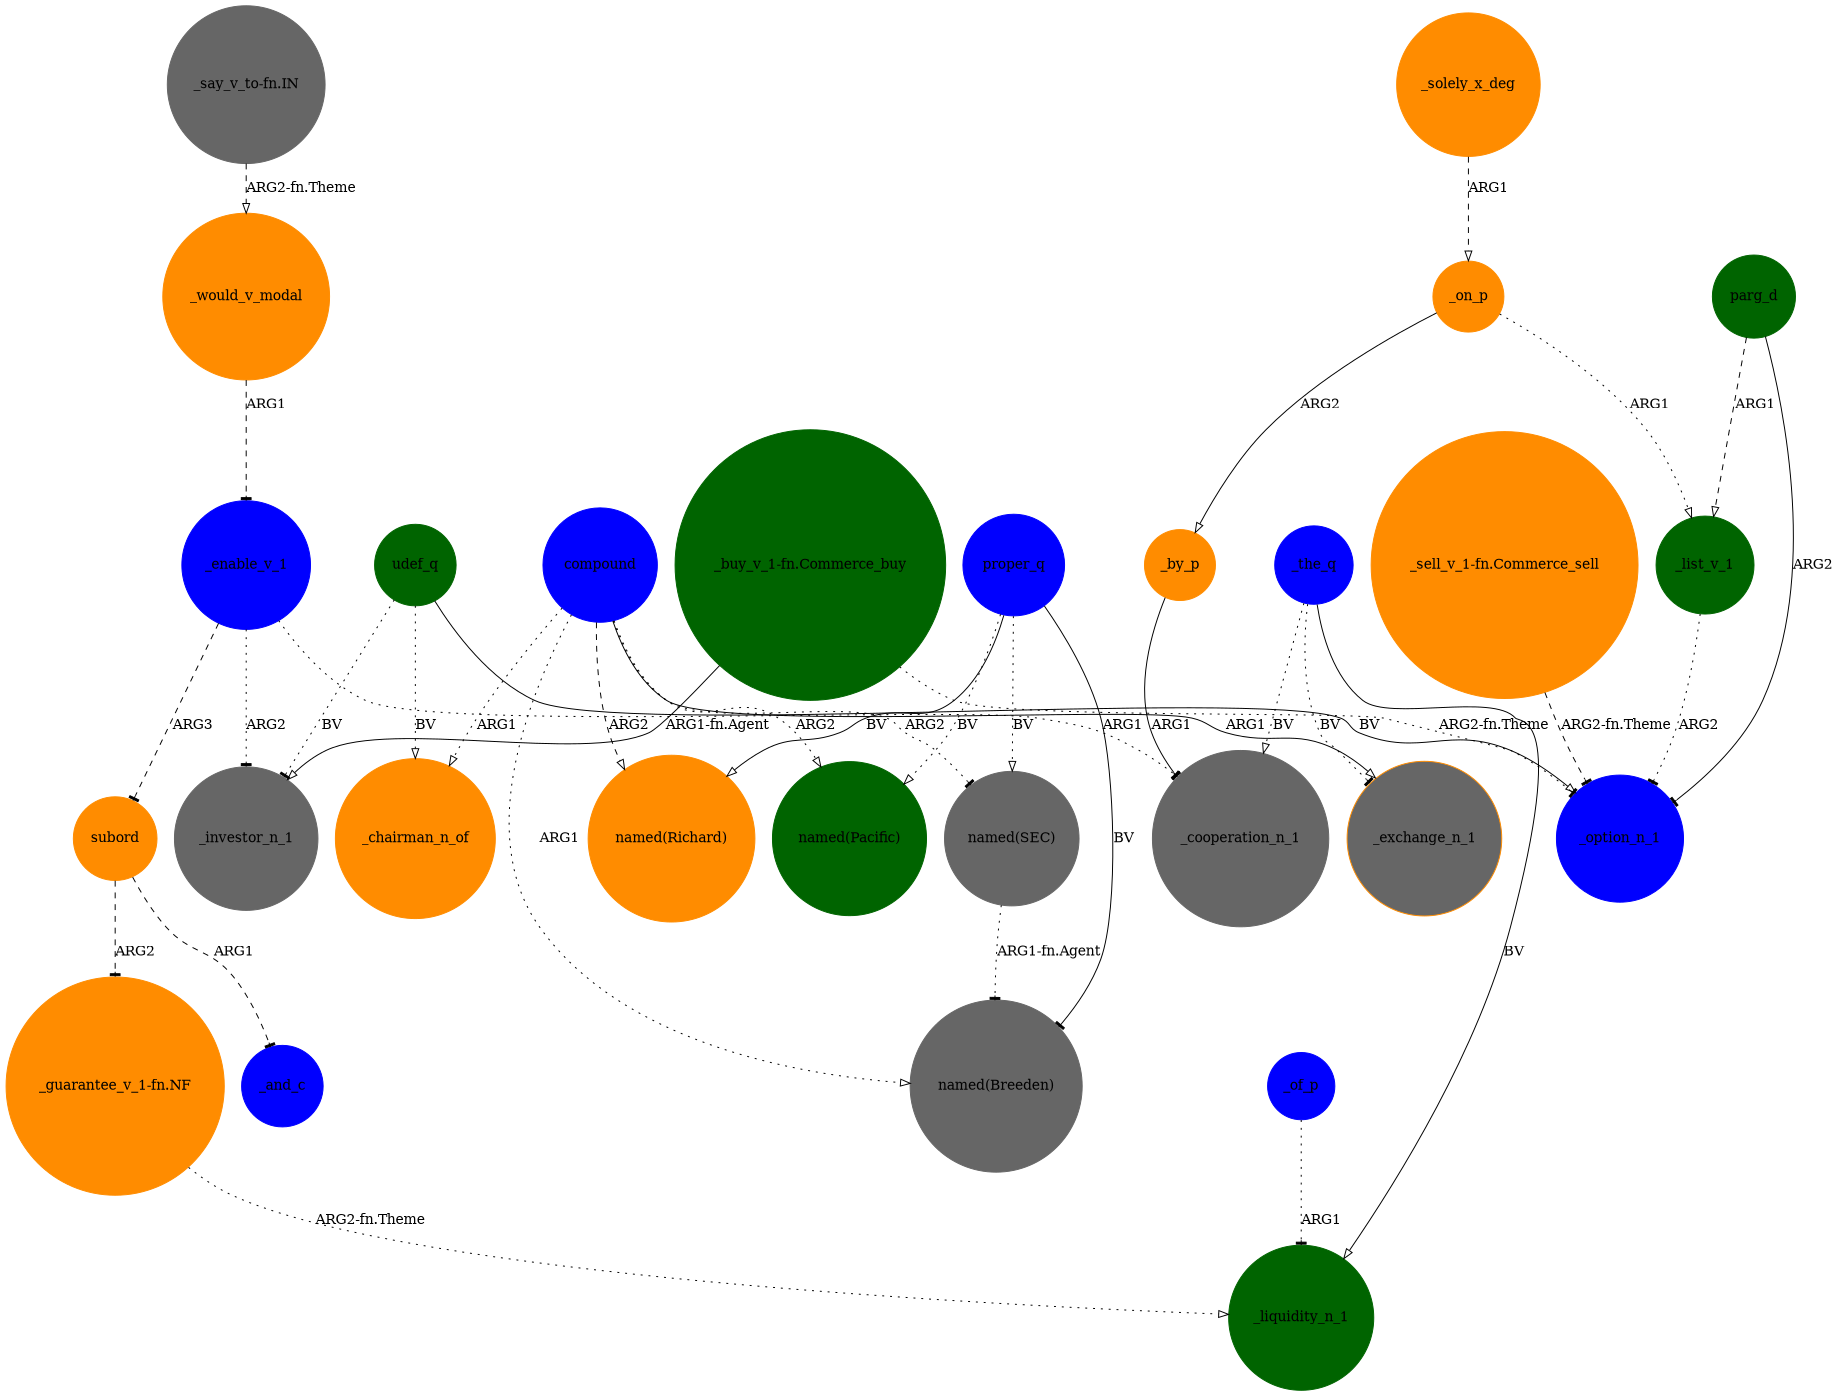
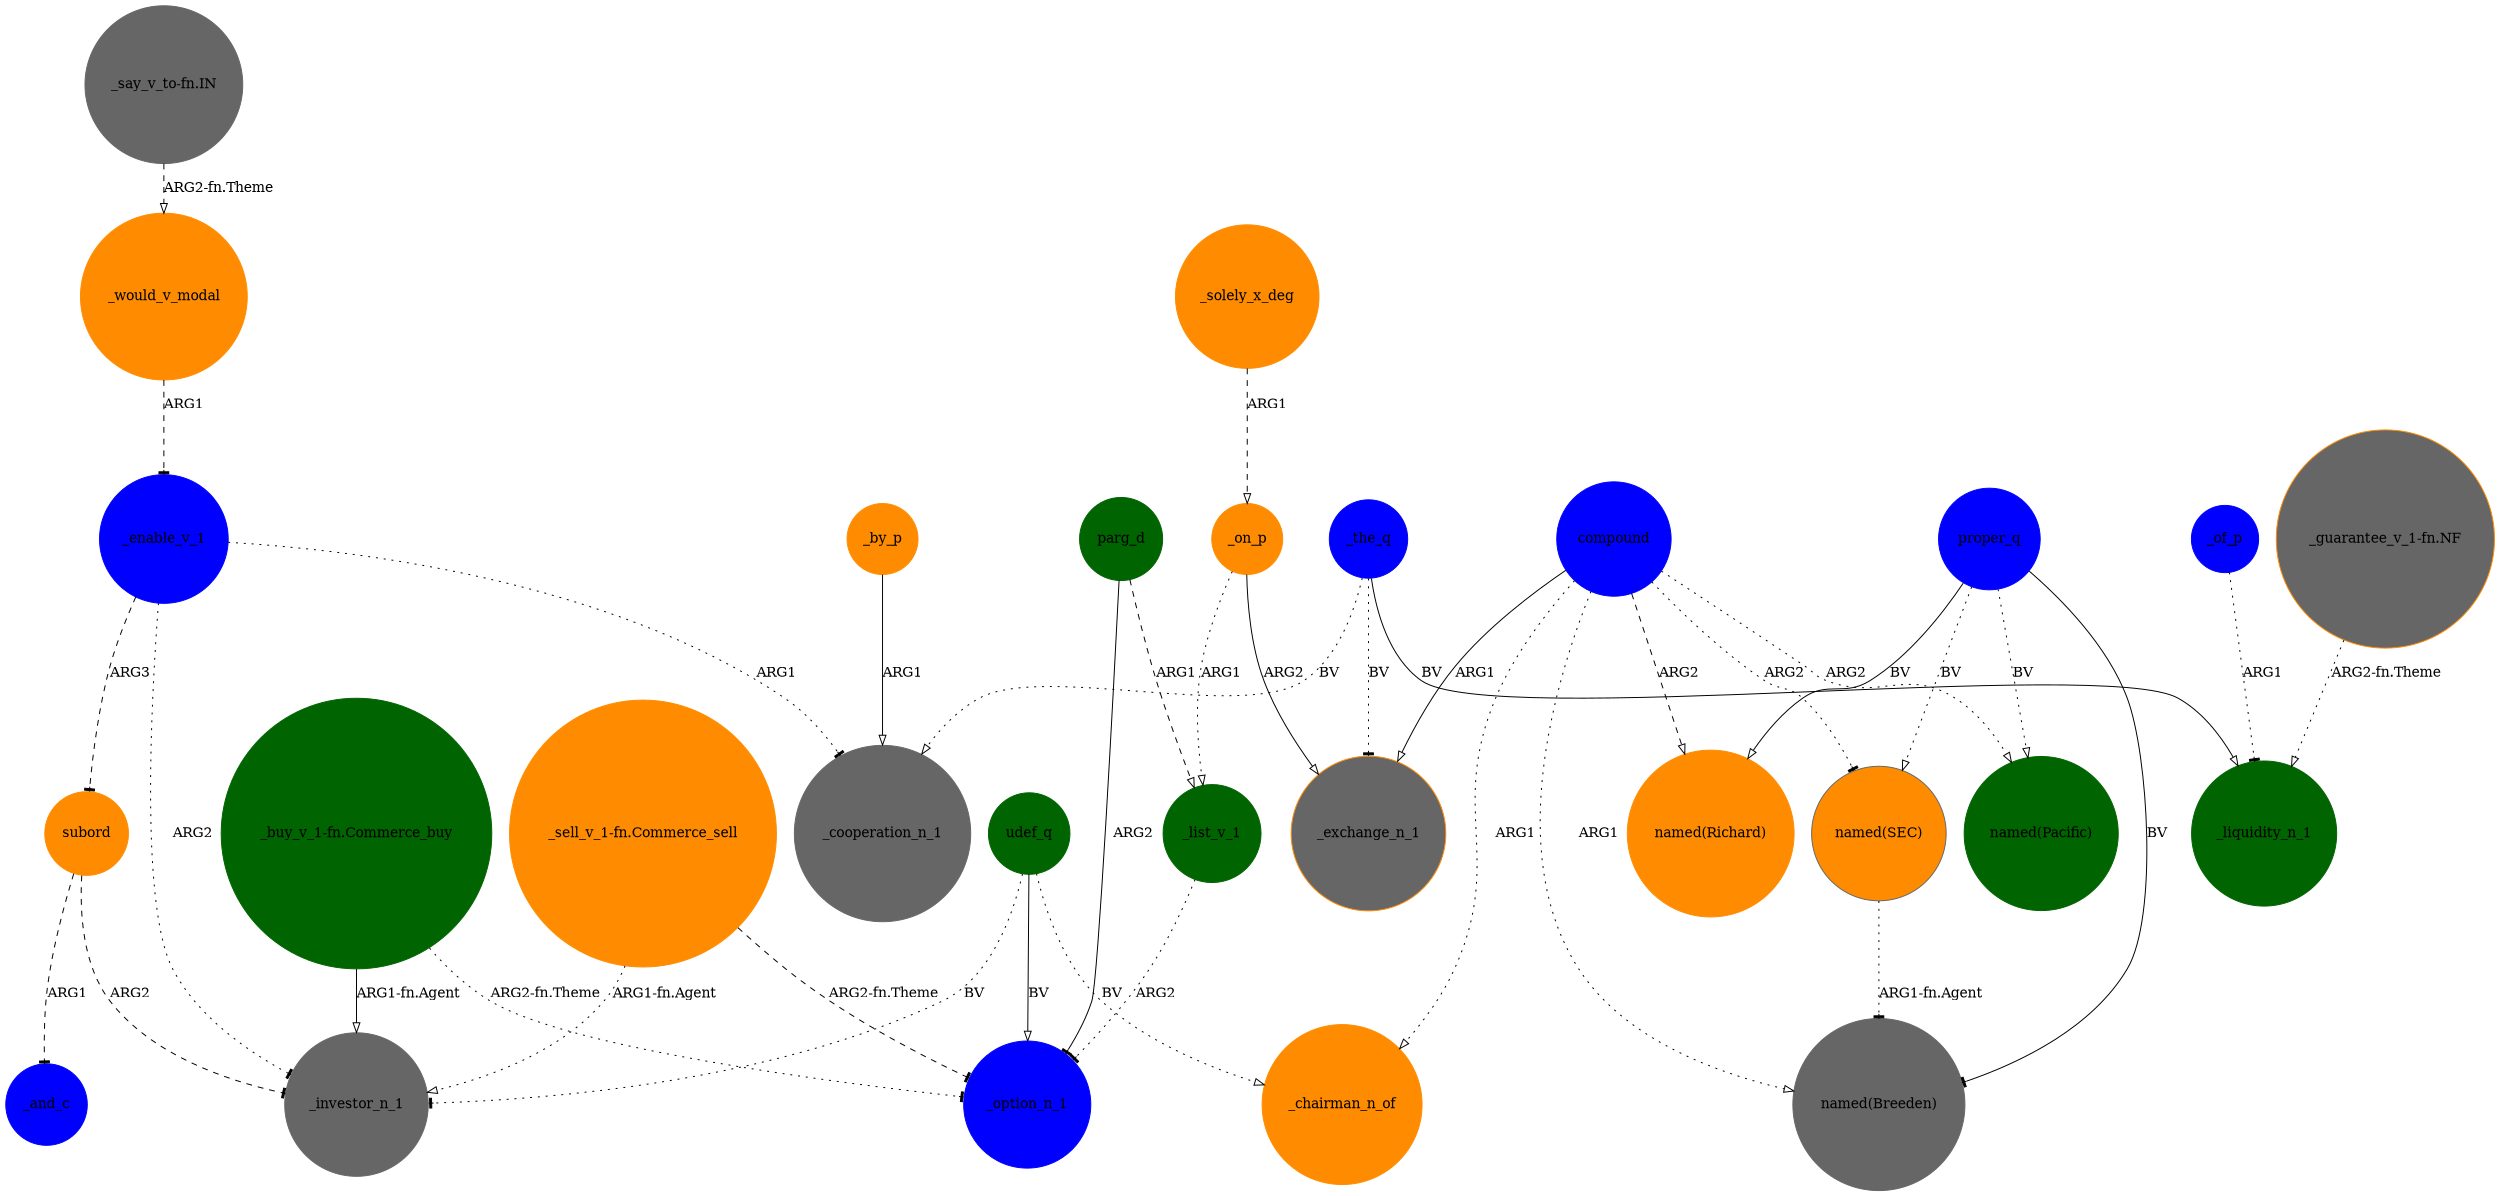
  digraph {
    node [color=darkorange shape=circle style=filled]
    edge [arrowhead=onormal style=dotted]
    "_say_v_to-fn.IN" [color=gray40]
    _would_v_modal
    _enable_v_1 [color=blue]
    "named(Breeden)" [color=gray40]
    _investor_n_1 [color=gray40]
    _cooperation_n_1 [color=gray40]
    subord
    compound [color=blue]
    _chairman_n_of
    "named(Richard)"
    "named(Pacific)" [color=darkgreen]
-   "named(SEC)" [color=gray40]
+   "named(SEC)" [color=gray40 fillcolor=darkorange]
    _exchange_n_1 [fillcolor=gray40]
    udef_q [color=darkgreen]
    _option_n_1 [color=blue]
    _the_q [color=blue]
    _liquidity_n_1 [color=darkgreen]
    "_sell_v_1-fn.Commerce_sell"
    "_buy_v_1-fn.Commerce_buy" [color=darkgreen]
    parg_d [color=darkgreen]
    _list_v_1 [color=darkgreen]
    _on_p
    _by_p
-   "_guarantee_v_1-fn.NF"
+   "_guarantee_v_1-fn.NF" [fillcolor=gray40]
    _and_c [color=blue]
    _of_p [color=blue]
    proper_q [color=blue]
    _solely_x_deg
    "_say_v_to-fn.IN" -> _would_v_modal [label="ARG2-fn.Theme" style=dashed]
    _would_v_modal -> _enable_v_1 [arrowhead=tee label=ARG1 style=dashed]
    _enable_v_1 -> _investor_n_1 [arrowhead=tee label=ARG2]
    _enable_v_1 -> _cooperation_n_1 [arrowhead=tee label=ARG1]
    _enable_v_1 -> subord [arrowhead=tee label=ARG3 style=dashed]
-   subord -> "_guarantee_v_1-fn.NF" [arrowhead=tee label=ARG2 style=dashed]
+   subord -> _investor_n_1 [arrowhead=tee label=ARG2 style=dashed]
    subord -> _and_c [arrowhead=tee label=ARG1 style=dashed]
    compound -> "named(Breeden)" [label=ARG1]
    compound -> _chairman_n_of [label=ARG1]
    compound -> "named(Richard)" [label=ARG2 style=dashed]
    compound -> "named(Pacific)" [label=ARG2]
    compound -> "named(SEC)" [arrowhead=tee label=ARG2]
    compound -> _exchange_n_1 [label=ARG1 style=solid]
    "named(SEC)" -> "named(Breeden)" [arrowhead=tee label="ARG1-fn.Agent"]
    udef_q -> _investor_n_1 [arrowhead=tee label=BV]
    udef_q -> _chairman_n_of [label=BV]
    udef_q -> _option_n_1 [label=BV style=solid]
    _the_q -> _cooperation_n_1 [label=BV]
    _the_q -> _exchange_n_1 [arrowhead=tee label=BV]
    _the_q -> _liquidity_n_1 [label=BV style=solid]
+   "_sell_v_1-fn.Commerce_sell" -> _investor_n_1 [label="ARG1-fn.Agent"]
    "_sell_v_1-fn.Commerce_sell" -> _option_n_1 [arrowhead=tee label="ARG2-fn.Theme" style=dashed]
    "_buy_v_1-fn.Commerce_buy" -> _investor_n_1 [label="ARG1-fn.Agent" style=solid]
    "_buy_v_1-fn.Commerce_buy" -> _option_n_1 [arrowhead=tee label="ARG2-fn.Theme"]
    parg_d -> _option_n_1 [arrowhead=tee label=ARG2 style=solid]
    parg_d -> _list_v_1 [label=ARG1 style=dashed]
    _list_v_1 -> _option_n_1 [arrowhead=tee label=ARG2]
-   _on_p -> _by_p [label=ARG2 style=solid]
+   _on_p -> _exchange_n_1 [label=ARG2 style=solid]
    _on_p -> _list_v_1 [label=ARG1]
-   _by_p -> _cooperation_n_1 [arrowhead=tee label=ARG1 style=solid]
+   _by_p -> _cooperation_n_1 [label=ARG1 style=solid]
    "_guarantee_v_1-fn.NF" -> _liquidity_n_1 [label="ARG2-fn.Theme"]
    _of_p -> _liquidity_n_1 [arrowhead=tee label=ARG1]
    proper_q -> "named(Breeden)" [arrowhead=tee label=BV style=solid]
    proper_q -> "named(Richard)" [label=BV style=solid]
    proper_q -> "named(Pacific)" [label=BV]
    proper_q -> "named(SEC)" [label=BV]
    _solely_x_deg -> _on_p [label=ARG1 style=dashed]
  }
